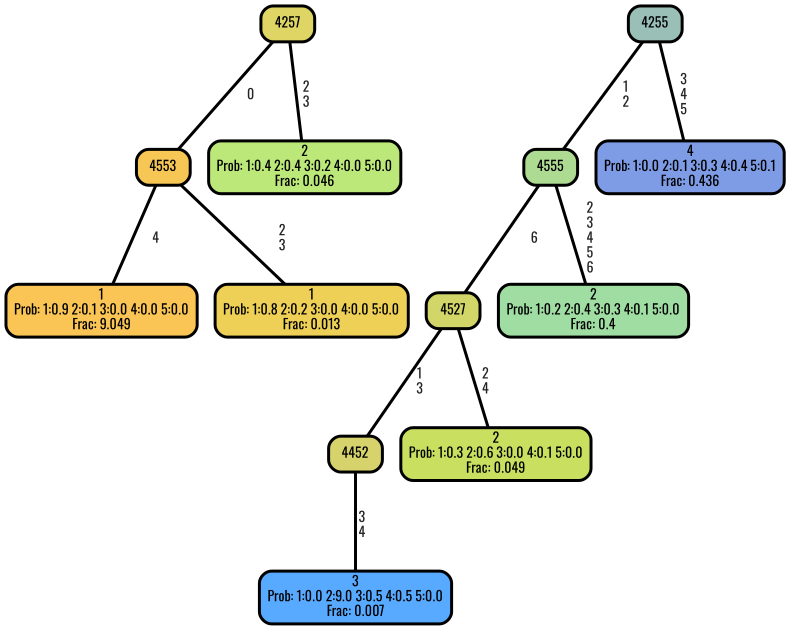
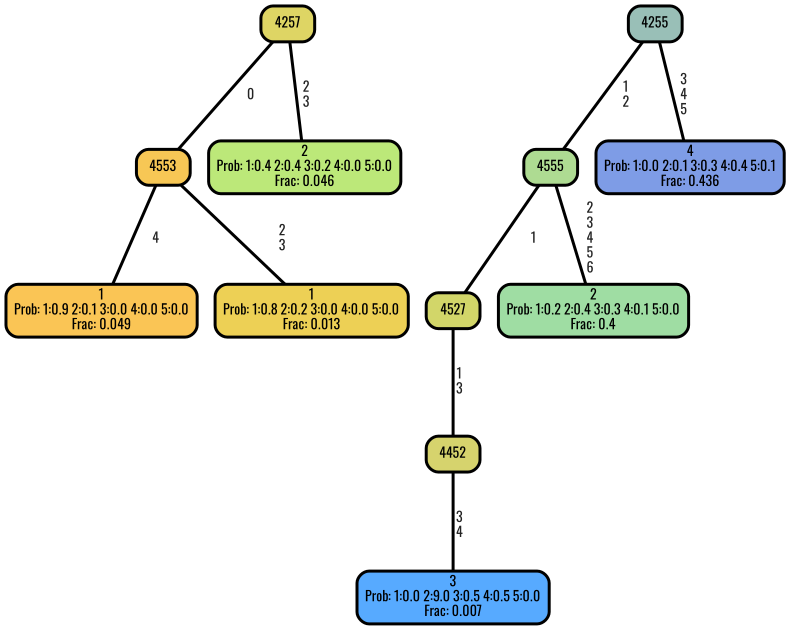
  graph {
    fontname=Oswald
    ranksep="0 equally"
    splines=straight
    node [color=black fontcolor=black fontname=Oswald penwidth=3 shape=box style="filled, rounded"]
    edge [color=black fontcolor=grey14 fontname=Oswald fontweight=bold penwidth=3]
-   n1 [fillcolor="#fac555" label="1\nProb: 1:0.9 2:0.1 3:0.0 4:0.0 5:0.0\nFrac: 9.049"]
+   n1 [fillcolor="#fac555" label="1\nProb: 1:0.9 2:0.1 3:0.0 4:0.0 5:0.0\nFrac: 0.049"]
    n2 [fillcolor="#f7c755" label=4553]
    n3 [fillcolor="#edd055" label="1\nProb: 1:0.8 2:0.2 3:0.0 4:0.0 5:0.0\nFrac: 0.013"]
    n4 [fillcolor="#ded564" label=4257]
    n5 [fillcolor="#bce879" label="2\nProb: 1:0.4 2:0.4 3:0.2 4:0.0 5:0.0\nFrac: 0.046"]
    n6 [fillcolor="#d6d36d" label=4452]
    n7 [fillcolor="#57aaff" label="3\nProb: 1:0.0 2:9.0 3:0.5 4:0.5 5:0.0\nFrac: 0.007"]
    n8 [fillcolor="#d2d669" label=4527]
-   n9 [fillcolor="#c9df60" label="2\nProb: 1:0.3 2:0.6 3:0.0 4:0.1 5:0.0\nFrac: 0.049"]
    n10 [fillcolor="#aedb92" label=4555]
    n11 [fillcolor="#9fdda3" label="2\nProb: 1:0.2 2:0.4 3:0.3 4:0.1 5:0.0\nFrac: 0.4"]
    n12 [fillcolor="#99bfb7" label=4255]
    n13 [fillcolor="#7e9ce6" label="4\nProb: 1:0.0 2:0.1 3:0.3 4:0.4 5:0.1\nFrac: 0.436"]
    subgraph sub_1 {
      rank=same
    }
    n2 -- n1 [label=" 4"]
    n2 -- n3 [label=" 2\n 3"]
    n4 -- n2 [label=" 0"]
    n4 -- n5 [label=" 2\n 3"]
    n6 -- n7 [label=" 3\n 4"]
    n8 -- n6 [label=" 1\n 3"]
-   n8 -- n9 [label=" 2\n 4"]
-   n10 -- n8 [label=" 6"]
+   n10 -- n8 [label=" 1"]
    n10 -- n11 [label=" 2\n 3\n 4\n 5\n 6"]
    n12 -- n10 [label=" 1\n 2"]
    n12 -- n13 [label=" 3\n 4\n 5"]
  }
